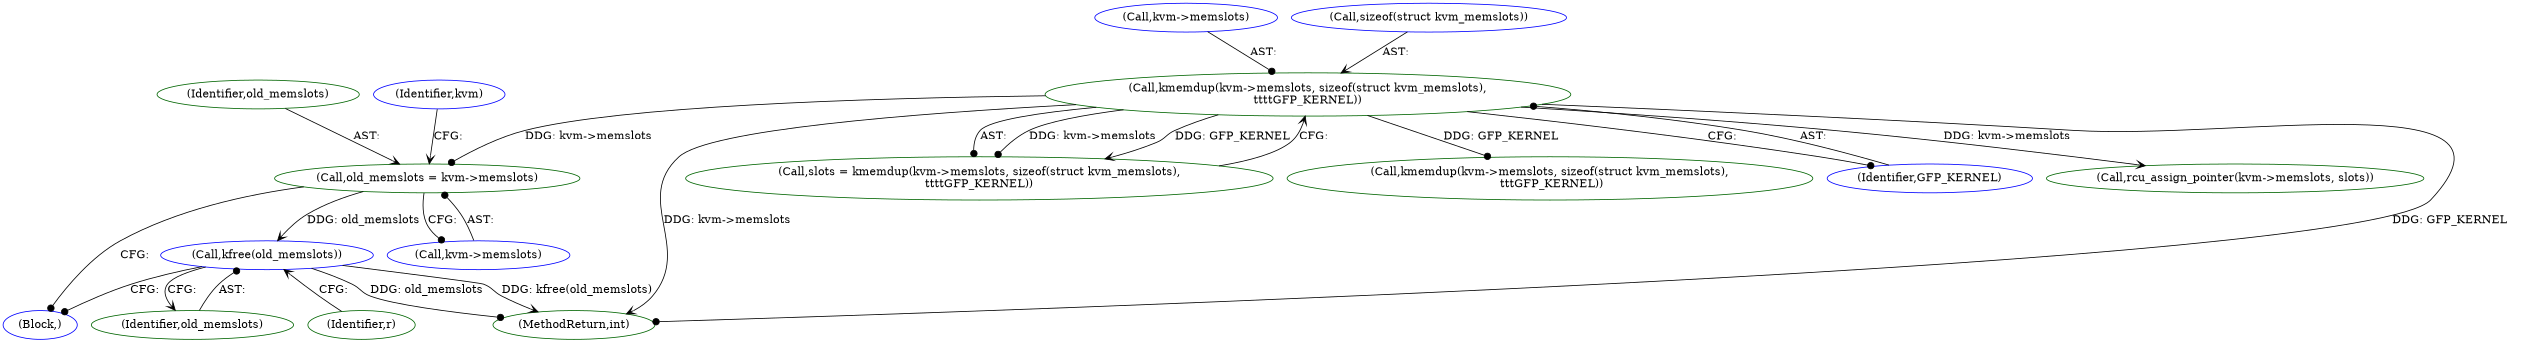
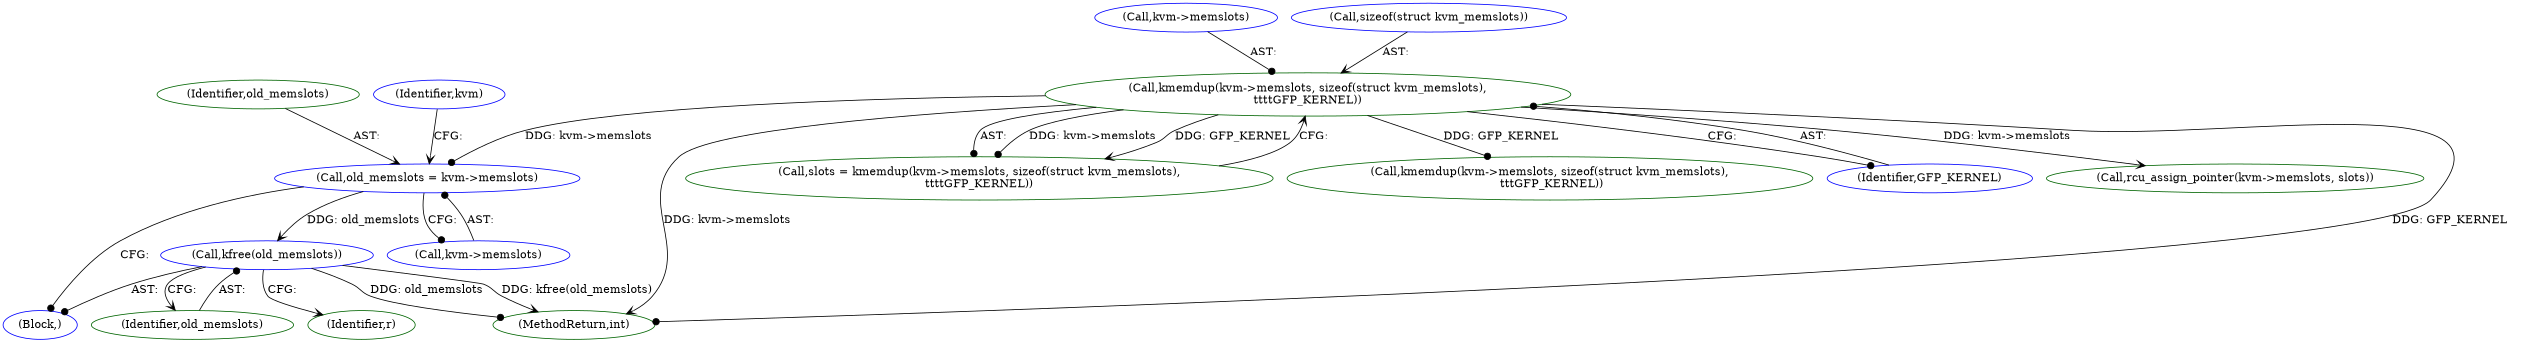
  digraph {
    node [color=darkgreen]
    edge [arrowhead=dot]
-   n1 [label="(Call,old_memslots = kvm->memslots)"]
+   n1 [color=blue label="(Call,old_memslots = kvm->memslots)"]
    n2 [color=blue label="(Call,kfree(old_memslots))"]
    n3 [color=blue label="(Block,)"]
    n4 [color=blue label="(Call,kvm->memslots)"]
    n5 [label="(MethodReturn,int)"]
    n6 [label="(Identifier,old_memslots)"]
    n7 [label="(Call,kmemdup(kvm->memslots, sizeof(struct kvm_memslots),\n\t\t\t\tGFP_KERNEL))"]
    n8 [label="(Call,slots = kmemdup(kvm->memslots, sizeof(struct kvm_memslots),\n\t\t\t\tGFP_KERNEL))"]
    n9 [label="(Call,kmemdup(kvm->memslots, sizeof(struct kvm_memslots),\n \t\t\tGFP_KERNEL))"]
    n10 [color=blue label="(Identifier,GFP_KERNEL)"]
    n11 [label="(Call,rcu_assign_pointer(kvm->memslots, slots))"]
    n12 [label="(Identifier,old_memslots)"]
    n13 [color=blue label="(Call,kvm->memslots)"]
    n14 [color=blue label="(Call,sizeof(struct kvm_memslots))"]
    n15 [label="(Identifier,r)"]
    n16 [color=blue label="(Identifier,kvm)"]
    n1 -> n2 [arrowhead=vee label="DDG: old_memslots"]
    n1 -> n3 [label="CFG: "]
    n1 -> n4 [label="CFG: "]
-   n2 -> n3 [label="CFG: "]
+   n2 -> n3 [label="AST: "]
    n2 -> n5 [label="DDG: old_memslots"]
    n2 -> n5 [arrowhead=vee label="DDG: kfree(old_memslots)"]
    n2 -> n6 [arrowhead=vee label="CFG: "]
    n4 -> n1 [label="AST: "]
    n6 -> n2 [label="AST: "]
    n7 -> n1 [label="DDG: kvm->memslots"]
    n7 -> n5 [label="DDG: GFP_KERNEL"]
    n7 -> n5 [arrowhead=vee label="DDG: kvm->memslots"]
    n7 -> n8 [label="AST: "]
    n7 -> n8 [label="DDG: kvm->memslots"]
    n7 -> n8 [arrowhead=vee label="DDG: GFP_KERNEL"]
    n7 -> n9 [label="DDG: GFP_KERNEL"]
    n7 -> n10 [label="CFG: "]
    n7 -> n11 [arrowhead=vee label="DDG: kvm->memslots"]
    n8 -> n7 [arrowhead=vee label="CFG: "]
    n10 -> n7 [label="AST: "]
    n12 -> n1 [arrowhead=vee label="AST: "]
    n13 -> n7 [label="AST: "]
    n14 -> n7 [arrowhead=vee label="AST: "]
-   n15 -> n2 [arrowhead=vee label="CFG: "]
+   n2 -> n15 [arrowhead=vee label="CFG: "]
    n16 -> n1 [arrowhead=vee label="CFG: "]
  }
